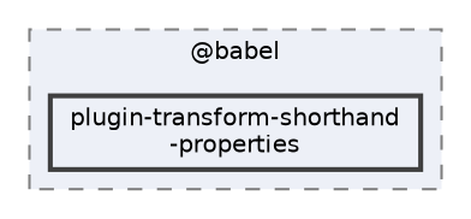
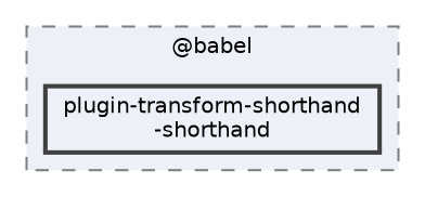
  digraph {
    compound=true
-   n1 [color=grey25 fillcolor="#edf0f7" fontname=Helvetica fontsize=10 height=0.2 label="plugin-transform-shorthand\l-properties" shape=box style="filled,bold" width=0.4]
+   n1 [color=grey25 fillcolor="#edf0f7" fontname=Helvetica fontsize=10 height=0.2 label="plugin-transform-shorthand\l-shorthand" shape=box style="filled,bold" width=0.4]
    subgraph cluster_1 {
      bgcolor="#edf0f7"
      fontname=Helvetica
      fontsize=10
      label="@babel"
      pencolor=grey50
      style="filled,dashed"
      n1
    }
  }
